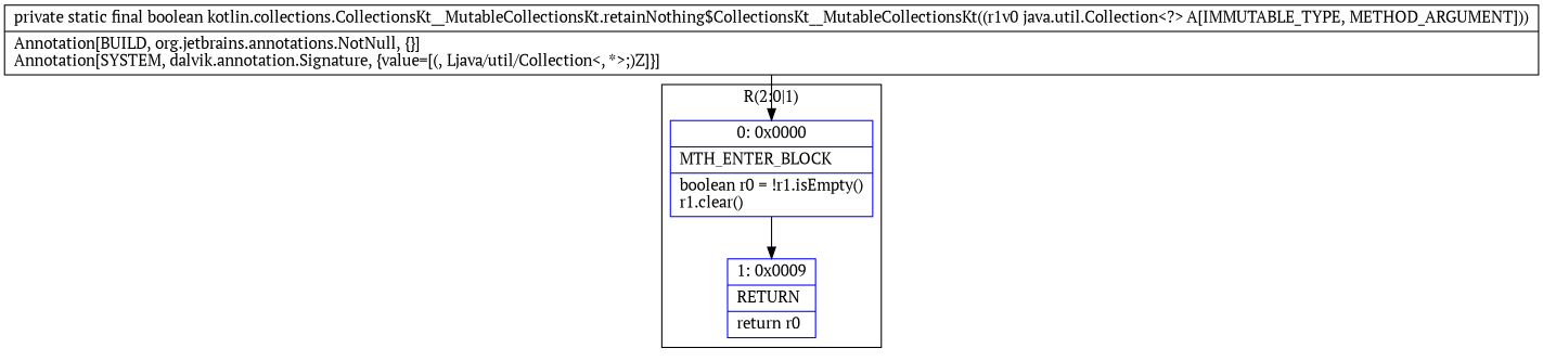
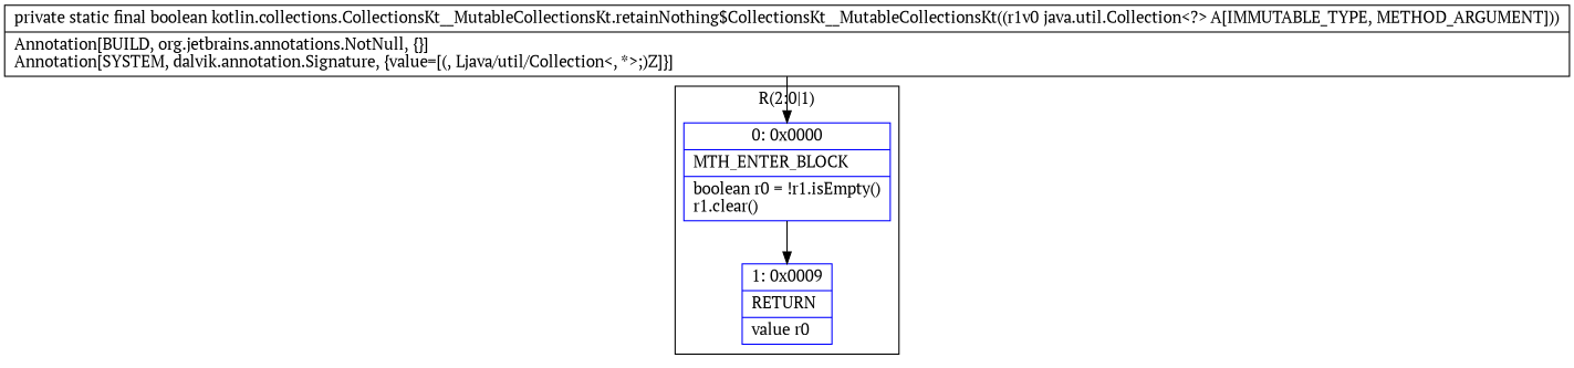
  digraph {
    fontname="PT Serif"
    node [color=blue shape=record fontname="PT Serif"]
    edge [fontname="PT Serif"]
    n1 [label="{0\:\ 0x0000|MTH_ENTER_BLOCK\l|boolean r0 = !r1.isEmpty()\lr1.clear()\l}"]
-   n2 [label="{1\:\ 0x0009|RETURN\l|return r0\l}"]
+   n2 [label="{1\:\ 0x0009|RETURN\l|value r0\l}"]
    n3 [label="{private static final boolean kotlin.collections.CollectionsKt__MutableCollectionsKt.retainNothing$CollectionsKt__MutableCollectionsKt((r1v0 java.util.Collection\<?\> A[IMMUTABLE_TYPE, METHOD_ARGUMENT]))  | Annotation[BUILD, org.jetbrains.annotations.NotNull, \{\}]\lAnnotation[SYSTEM, dalvik.annotation.Signature, \{value=[(, Ljava\/util\/Collection\<, *\>;)Z]\}]\l}" color=""]
    subgraph cluster_1 {
      label="R(2:0|1)"
      n1
      n2
    }
    n1 -> n2
    n3 -> n1
  }
